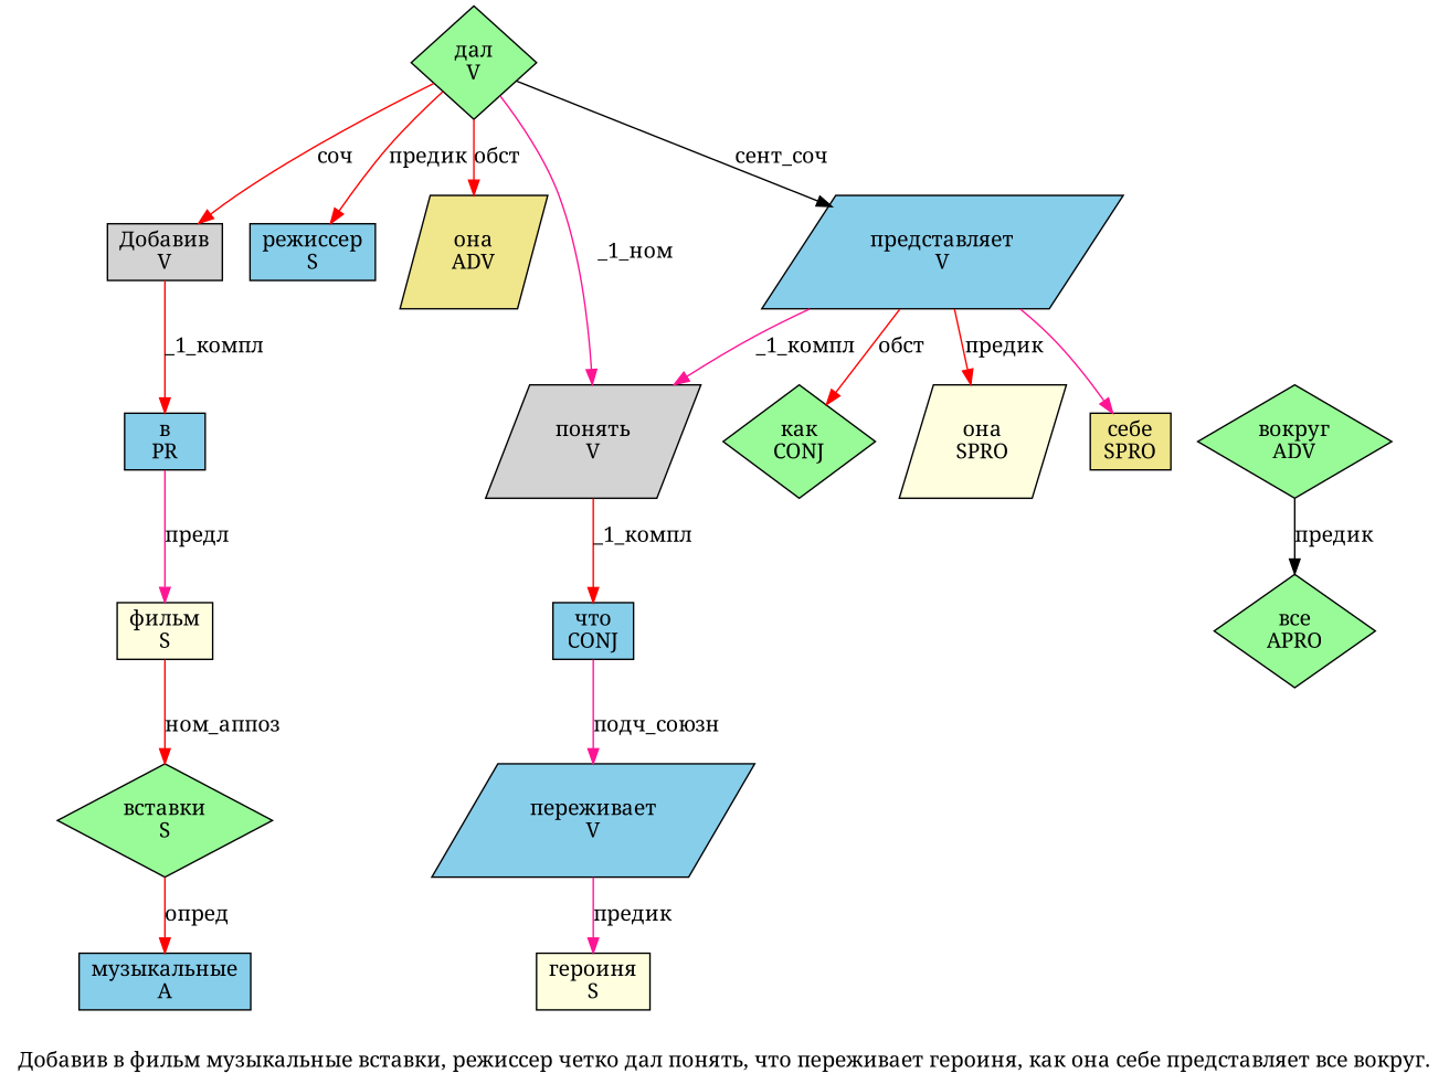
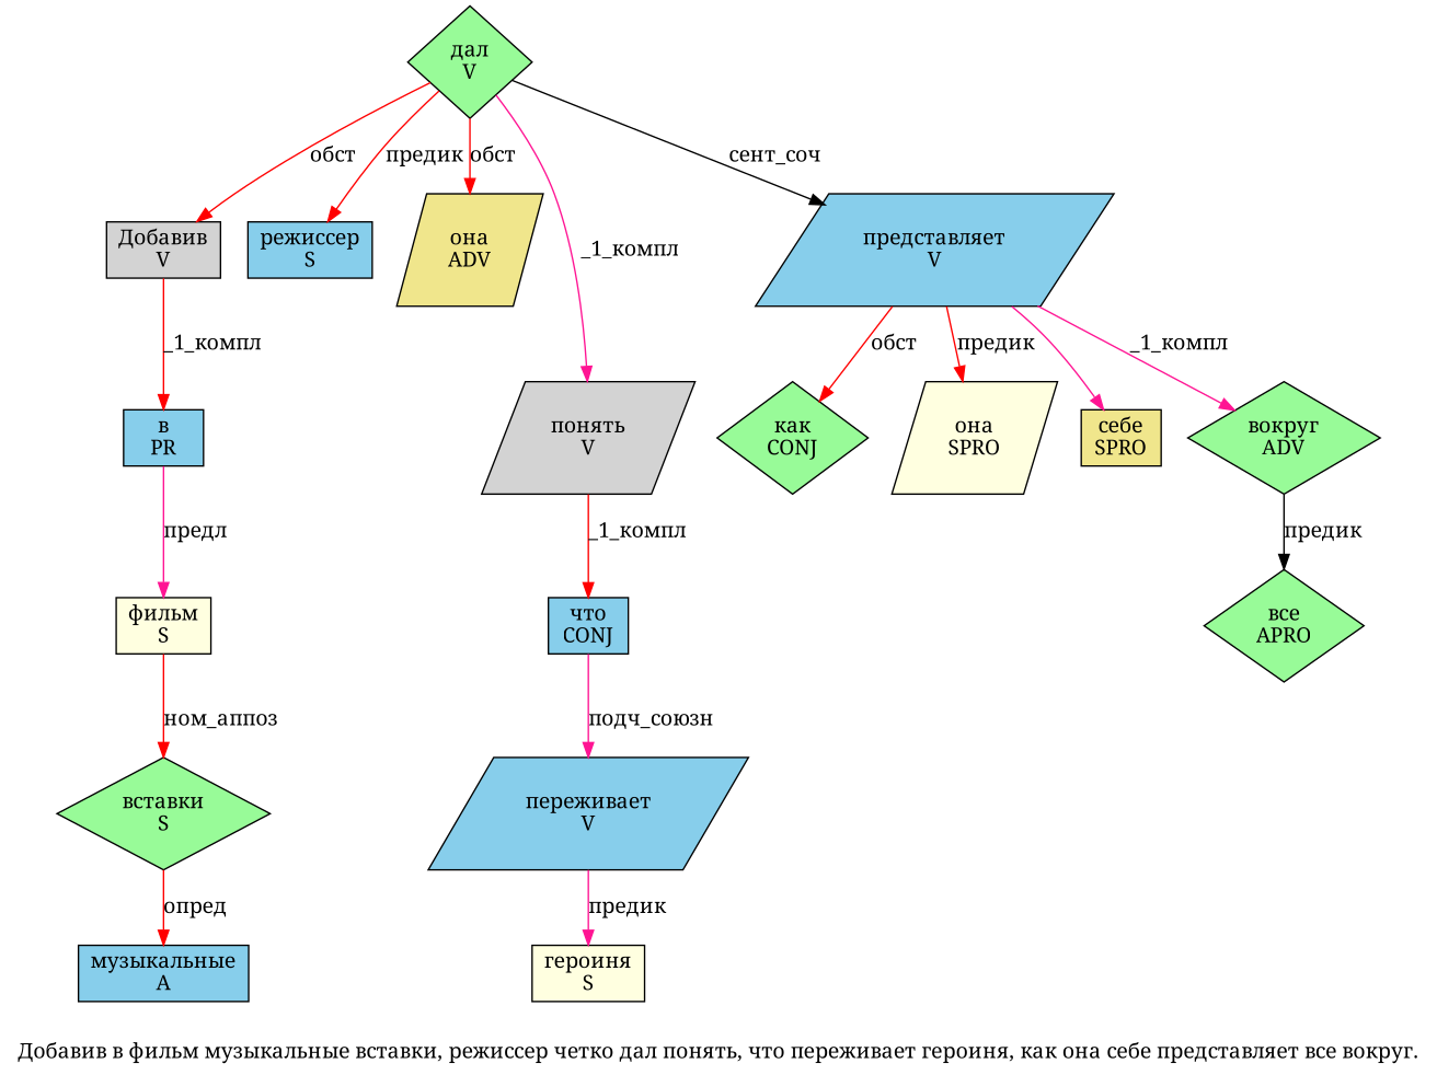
  digraph {
    fontname="Noto Serif"
    label="Добавив в фильм музыкальные вставки, режиссер четко дал понять, что переживает героиня, как она себе представляет все вокруг."
    node [fillcolor=skyblue fontname="Noto Serif" penwidth=1 shape=box style=filled]
    edge [color=red fontname="Noto Serif"]
    n1 [fillcolor=lightgrey label="Добавив\nV"]
    n2 [label="в\nPR"]
    n3 [fillcolor=lightyellow label="фильм\nS"]
    n4 [fillcolor=palegreen label="вставки\nS" shape=diamond]
    n5 [label="музыкальные\nA"]
    n6 [label="режиссер\nS"]
    n7 [fillcolor=khaki label="она\nADV" shape=parallelogram]
    n8 [fillcolor=palegreen label="дал\nV" shape=diamond]
    n9 [fillcolor=lightgrey label="понять\nV" shape=parallelogram]
    n10 [label="представляет\nV" shape=parallelogram]
    n11 [label="что\nCONJ"]
    n12 [fillcolor=palegreen label="как\nCONJ" shape=diamond]
    n13 [fillcolor=lightyellow label="она\nSPRO" shape=parallelogram]
    n14 [fillcolor=khaki label="себе\nSPRO"]
    n15 [fillcolor=palegreen label="вокруг\nADV" shape=diamond]
    n16 [label="переживает\nV" shape=parallelogram]
    n17 [fillcolor=lightyellow label="героиня\nS"]
    n18 [fillcolor=palegreen label="все\nAPRO" shape=diamond]
    n1 -> n2 [label="_1_компл"]
    n2 -> n3 [color=deeppink label="предл"]
    n3 -> n4 [label="ном_аппоз"]
    n4 -> n5 [label="опред"]
-   n8 -> n1 [label="соч"]
+   n8 -> n1 [label="обст"]
    n8 -> n6 [label="предик"]
    n8 -> n7 [label="обст"]
-   n8 -> n9 [color=deeppink label="_1_ном"]
+   n8 -> n9 [color=deeppink label="_1_компл"]
    n8 -> n10 [color=black label="сент_соч"]
    n9 -> n11 [label="_1_компл"]
    n10 -> n12 [label="обст"]
    n10 -> n13 [label="предик"]
    n10 -> n14 [color=deeppink]
-   n10 -> n9 [color=deeppink label="_1_компл"]
+   n10 -> n15 [color=deeppink label="_1_компл"]
    n11 -> n16 [color=deeppink label="подч_союзн"]
    n15 -> n18 [color=black label="предик"]
    n16 -> n17 [color=deeppink label="предик"]
  }
